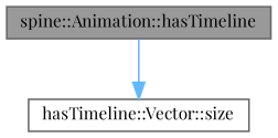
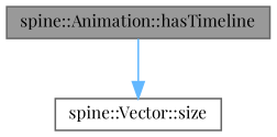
  digraph {
    rankdir=TB
    fontname="Playfair Display"
    node [fontname="Playfair Display" fontsize=10 shape=box style=filled]
    n1 [color=gray40 fillcolor=grey60 fontcolor=black height=0.2 label="spine::Animation::hasTimeline" width=0.4]
-   n2 [color=grey40 fillcolor=white height=0.2 label="hasTimeline::Vector::size" width=0.4]
+   n2 [color=grey40 fillcolor=white height=0.2 label="spine::Vector::size" width=0.4]
    n1 -> n2 [color=steelblue1 fontname="Playfair Display" fontsize=10 labelfontname=Helvetica labelfontsize=10 style=solid]
  }
